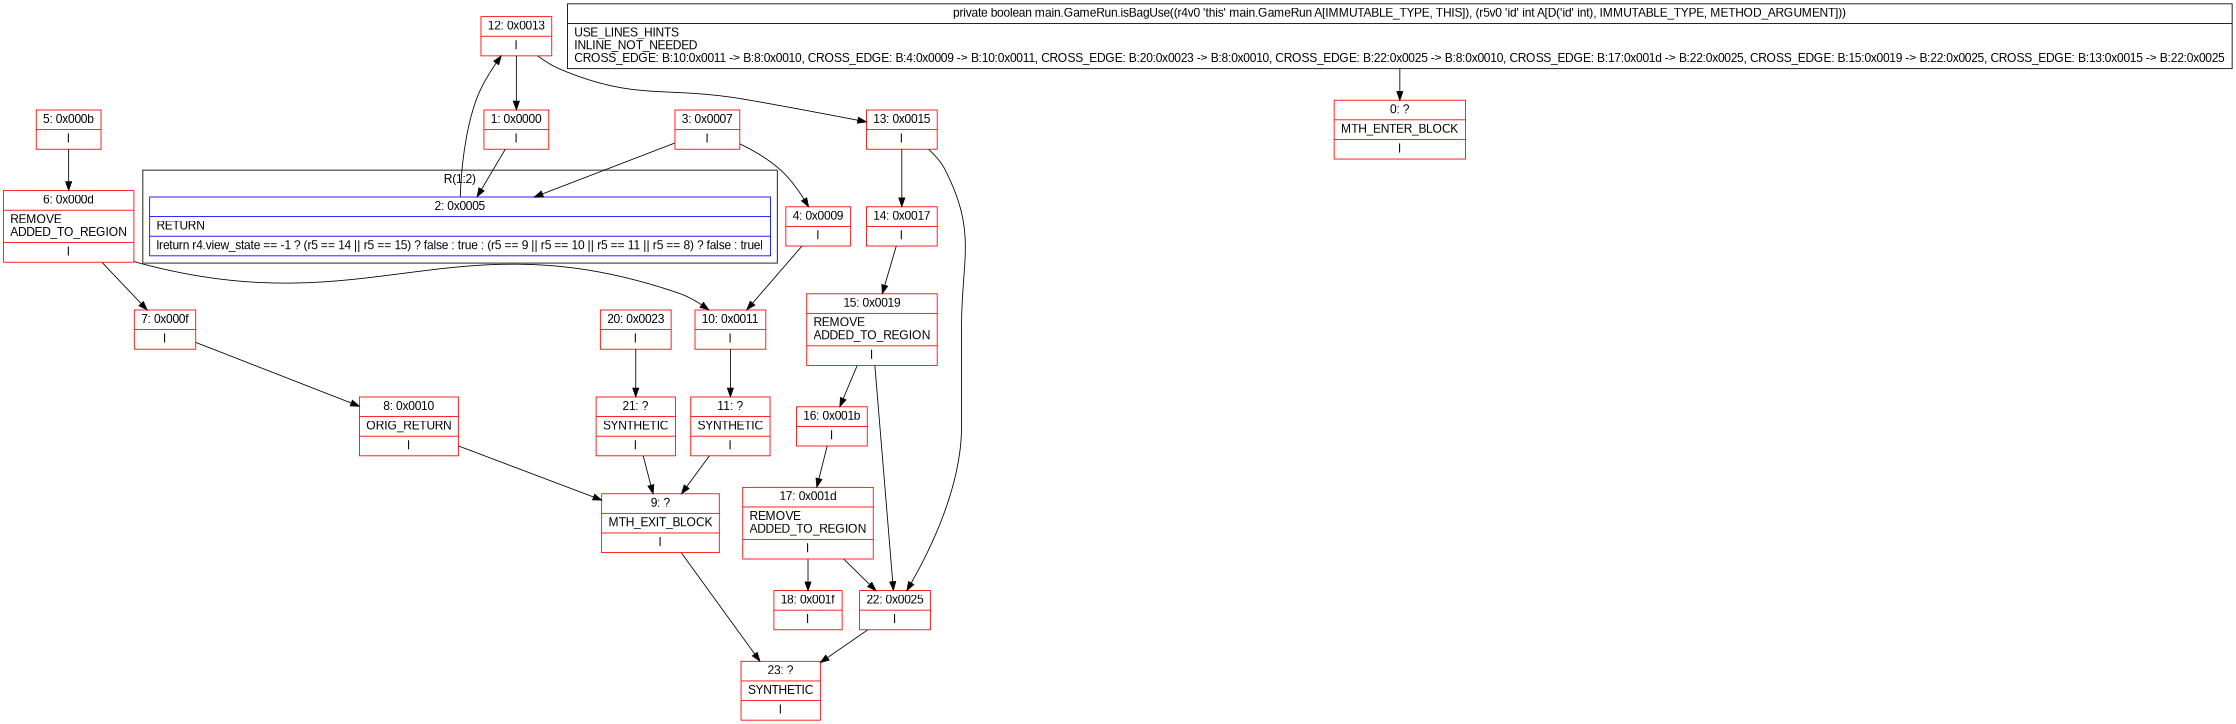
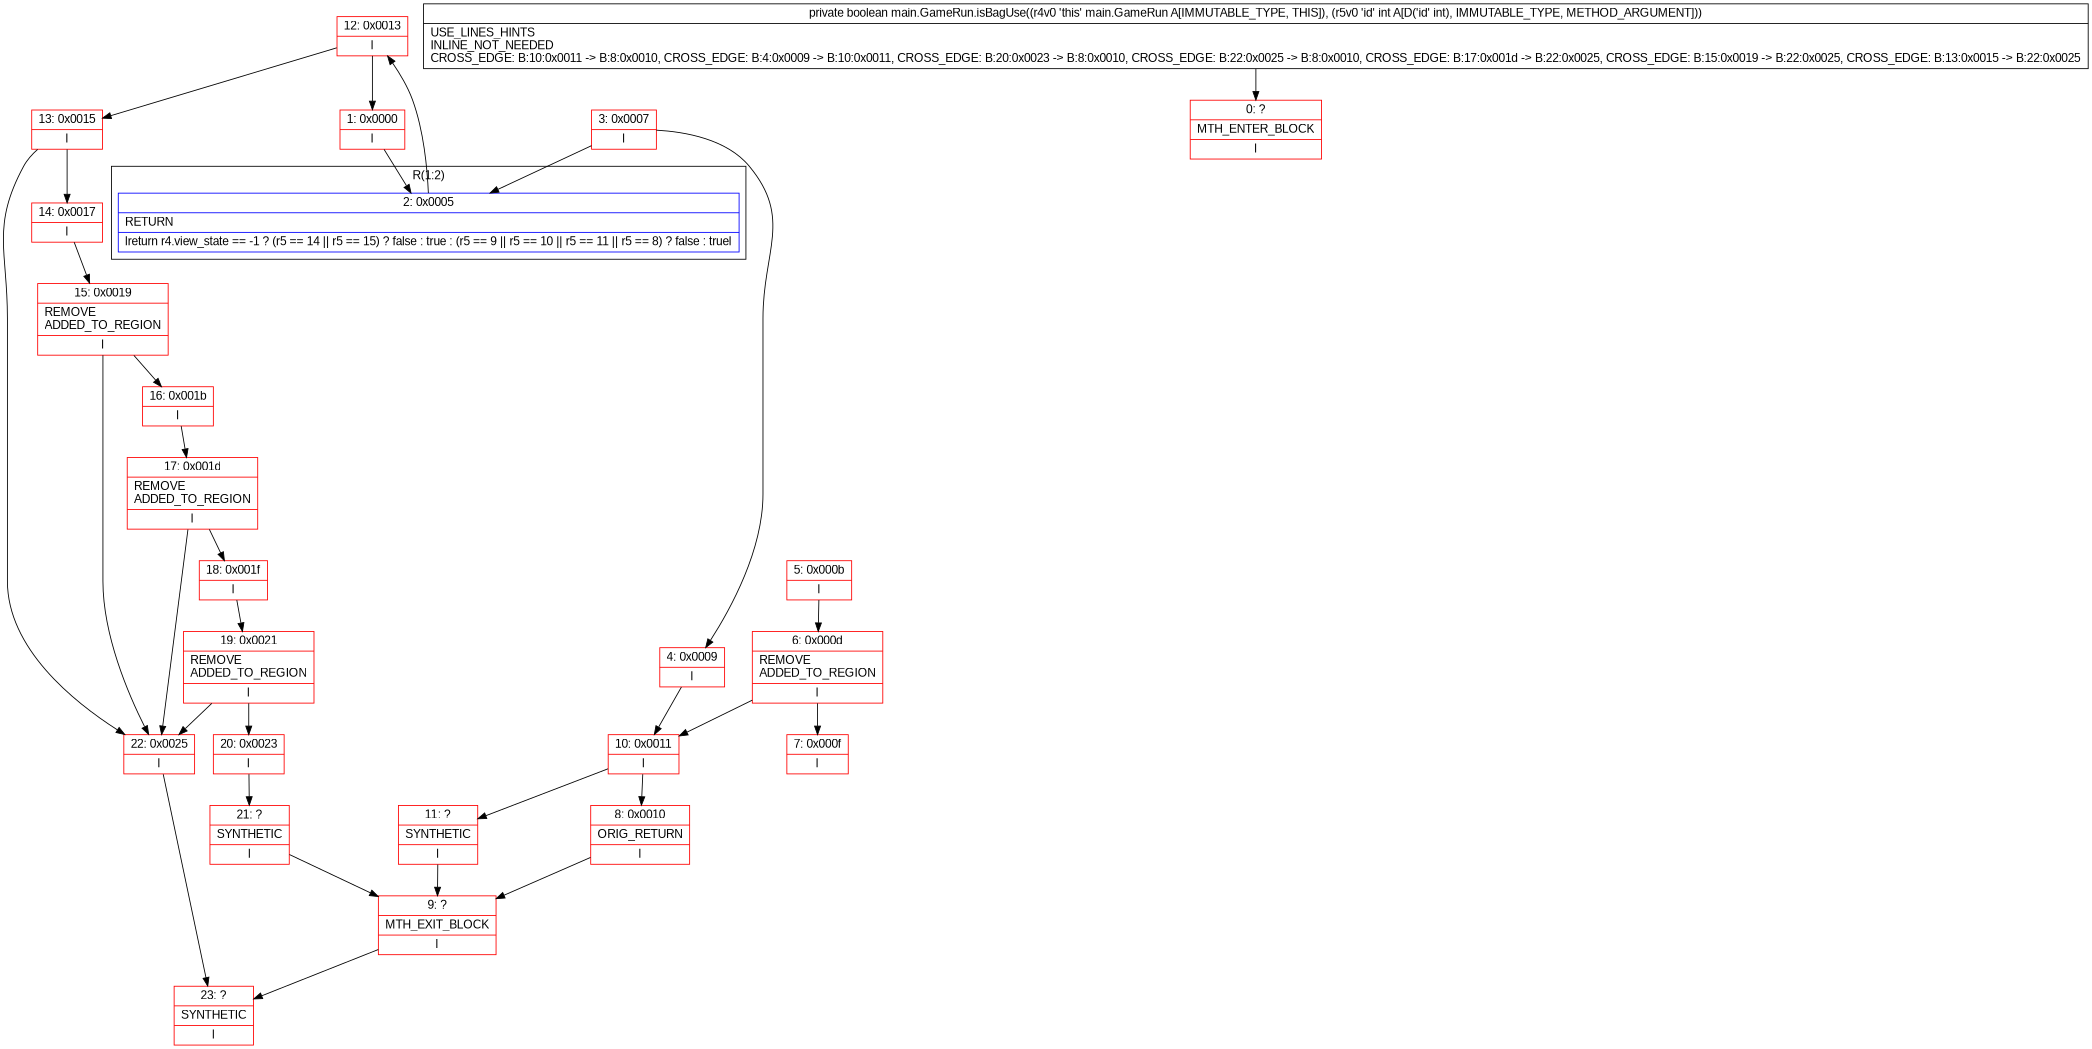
  digraph {
    fontname="Liberation Sans"
    node [color=red fontname="Liberation Sans" shape=record]
    edge [fontname="Liberation Sans"]
    n1 [color=blue label="{2\:\ 0x0005|RETURN\l|lreturn r4.view_state == \-1 ? (r5 == 14 \|\| r5 == 15) ? false : true : (r5 == 9 \|\| r5 == 10 \|\| r5 == 11 \|\| r5 == 8) ? false : truel}"]
    n2 [label="{12\:\ 0x0013|l}"]
    n3 [label="{3\:\ 0x0007|l}"]
    n4 [label="{4\:\ 0x0009|l}"]
    n5 [label="{1\:\ 0x0000|l}"]
    n6 [label="{13\:\ 0x0015|l}"]
    n7 [label="{0\:\ ?|MTH_ENTER_BLOCK\l|l}"]
    n8 [label="{10\:\ 0x0011|l}"]
    n9 [label="{5\:\ 0x000b|l}"]
    n10 [label="{6\:\ 0x000d|REMOVE\lADDED_TO_REGION\l|l}"]
    n11 [label="{11\:\ ?|SYNTHETIC\l|l}"]
    n12 [label="{7\:\ 0x000f|l}"]
    n13 [label="{8\:\ 0x0010|ORIG_RETURN\l|l}"]
    n14 [label="{9\:\ ?|MTH_EXIT_BLOCK\l|l}"]
    n15 [label="{23\:\ ?|SYNTHETIC\l|l}"]
    n16 [label="{14\:\ 0x0017|l}"]
    n17 [label="{22\:\ 0x0025|l}"]
    n18 [label="{15\:\ 0x0019|REMOVE\lADDED_TO_REGION\l|l}"]
    n19 [label="{16\:\ 0x001b|l}"]
    n20 [label="{17\:\ 0x001d|REMOVE\lADDED_TO_REGION\l|l}"]
    n21 [label="{18\:\ 0x001f|l}"]
+   n22 [label="{19\:\ 0x0021|REMOVE\lADDED_TO_REGION\l|l}"]
    n23 [label="{20\:\ 0x0023|l}"]
    n24 [label="{21\:\ ?|SYNTHETIC\l|l}"]
    n25 [label="{private boolean main.GameRun.isBagUse((r4v0 'this' main.GameRun A[IMMUTABLE_TYPE, THIS]), (r5v0 'id' int A[D('id' int), IMMUTABLE_TYPE, METHOD_ARGUMENT]))  | USE_LINES_HINTS\lINLINE_NOT_NEEDED\lCROSS_EDGE: B:10:0x0011 \-\> B:8:0x0010, CROSS_EDGE: B:4:0x0009 \-\> B:10:0x0011, CROSS_EDGE: B:20:0x0023 \-\> B:8:0x0010, CROSS_EDGE: B:22:0x0025 \-\> B:8:0x0010, CROSS_EDGE: B:17:0x001d \-\> B:22:0x0025, CROSS_EDGE: B:15:0x0019 \-\> B:22:0x0025, CROSS_EDGE: B:13:0x0015 \-\> B:22:0x0025\l}" color=""]
    subgraph cluster_1 {
      label="R(1:2)"
      n1
    }
    n1 -> n2
    n2 -> n5
    n2 -> n6
    n3 -> n1
    n3 -> n4
    n4 -> n8
    n5 -> n1
    n6 -> n16
    n6 -> n17
    n8 -> n11
    n9 -> n10
    n10 -> n8
    n10 -> n12
    n11 -> n14
-   n12 -> n13
+   n8 -> n13
    n13 -> n14
    n14 -> n15
    n16 -> n18
    n17 -> n15
    n18 -> n17
    n18 -> n19
    n19 -> n20
    n20 -> n17
    n20 -> n21
+   n21 -> n22
+   n22 -> n17
+   n22 -> n23
    n23 -> n24
    n24 -> n14
    n25 -> n7
  }
